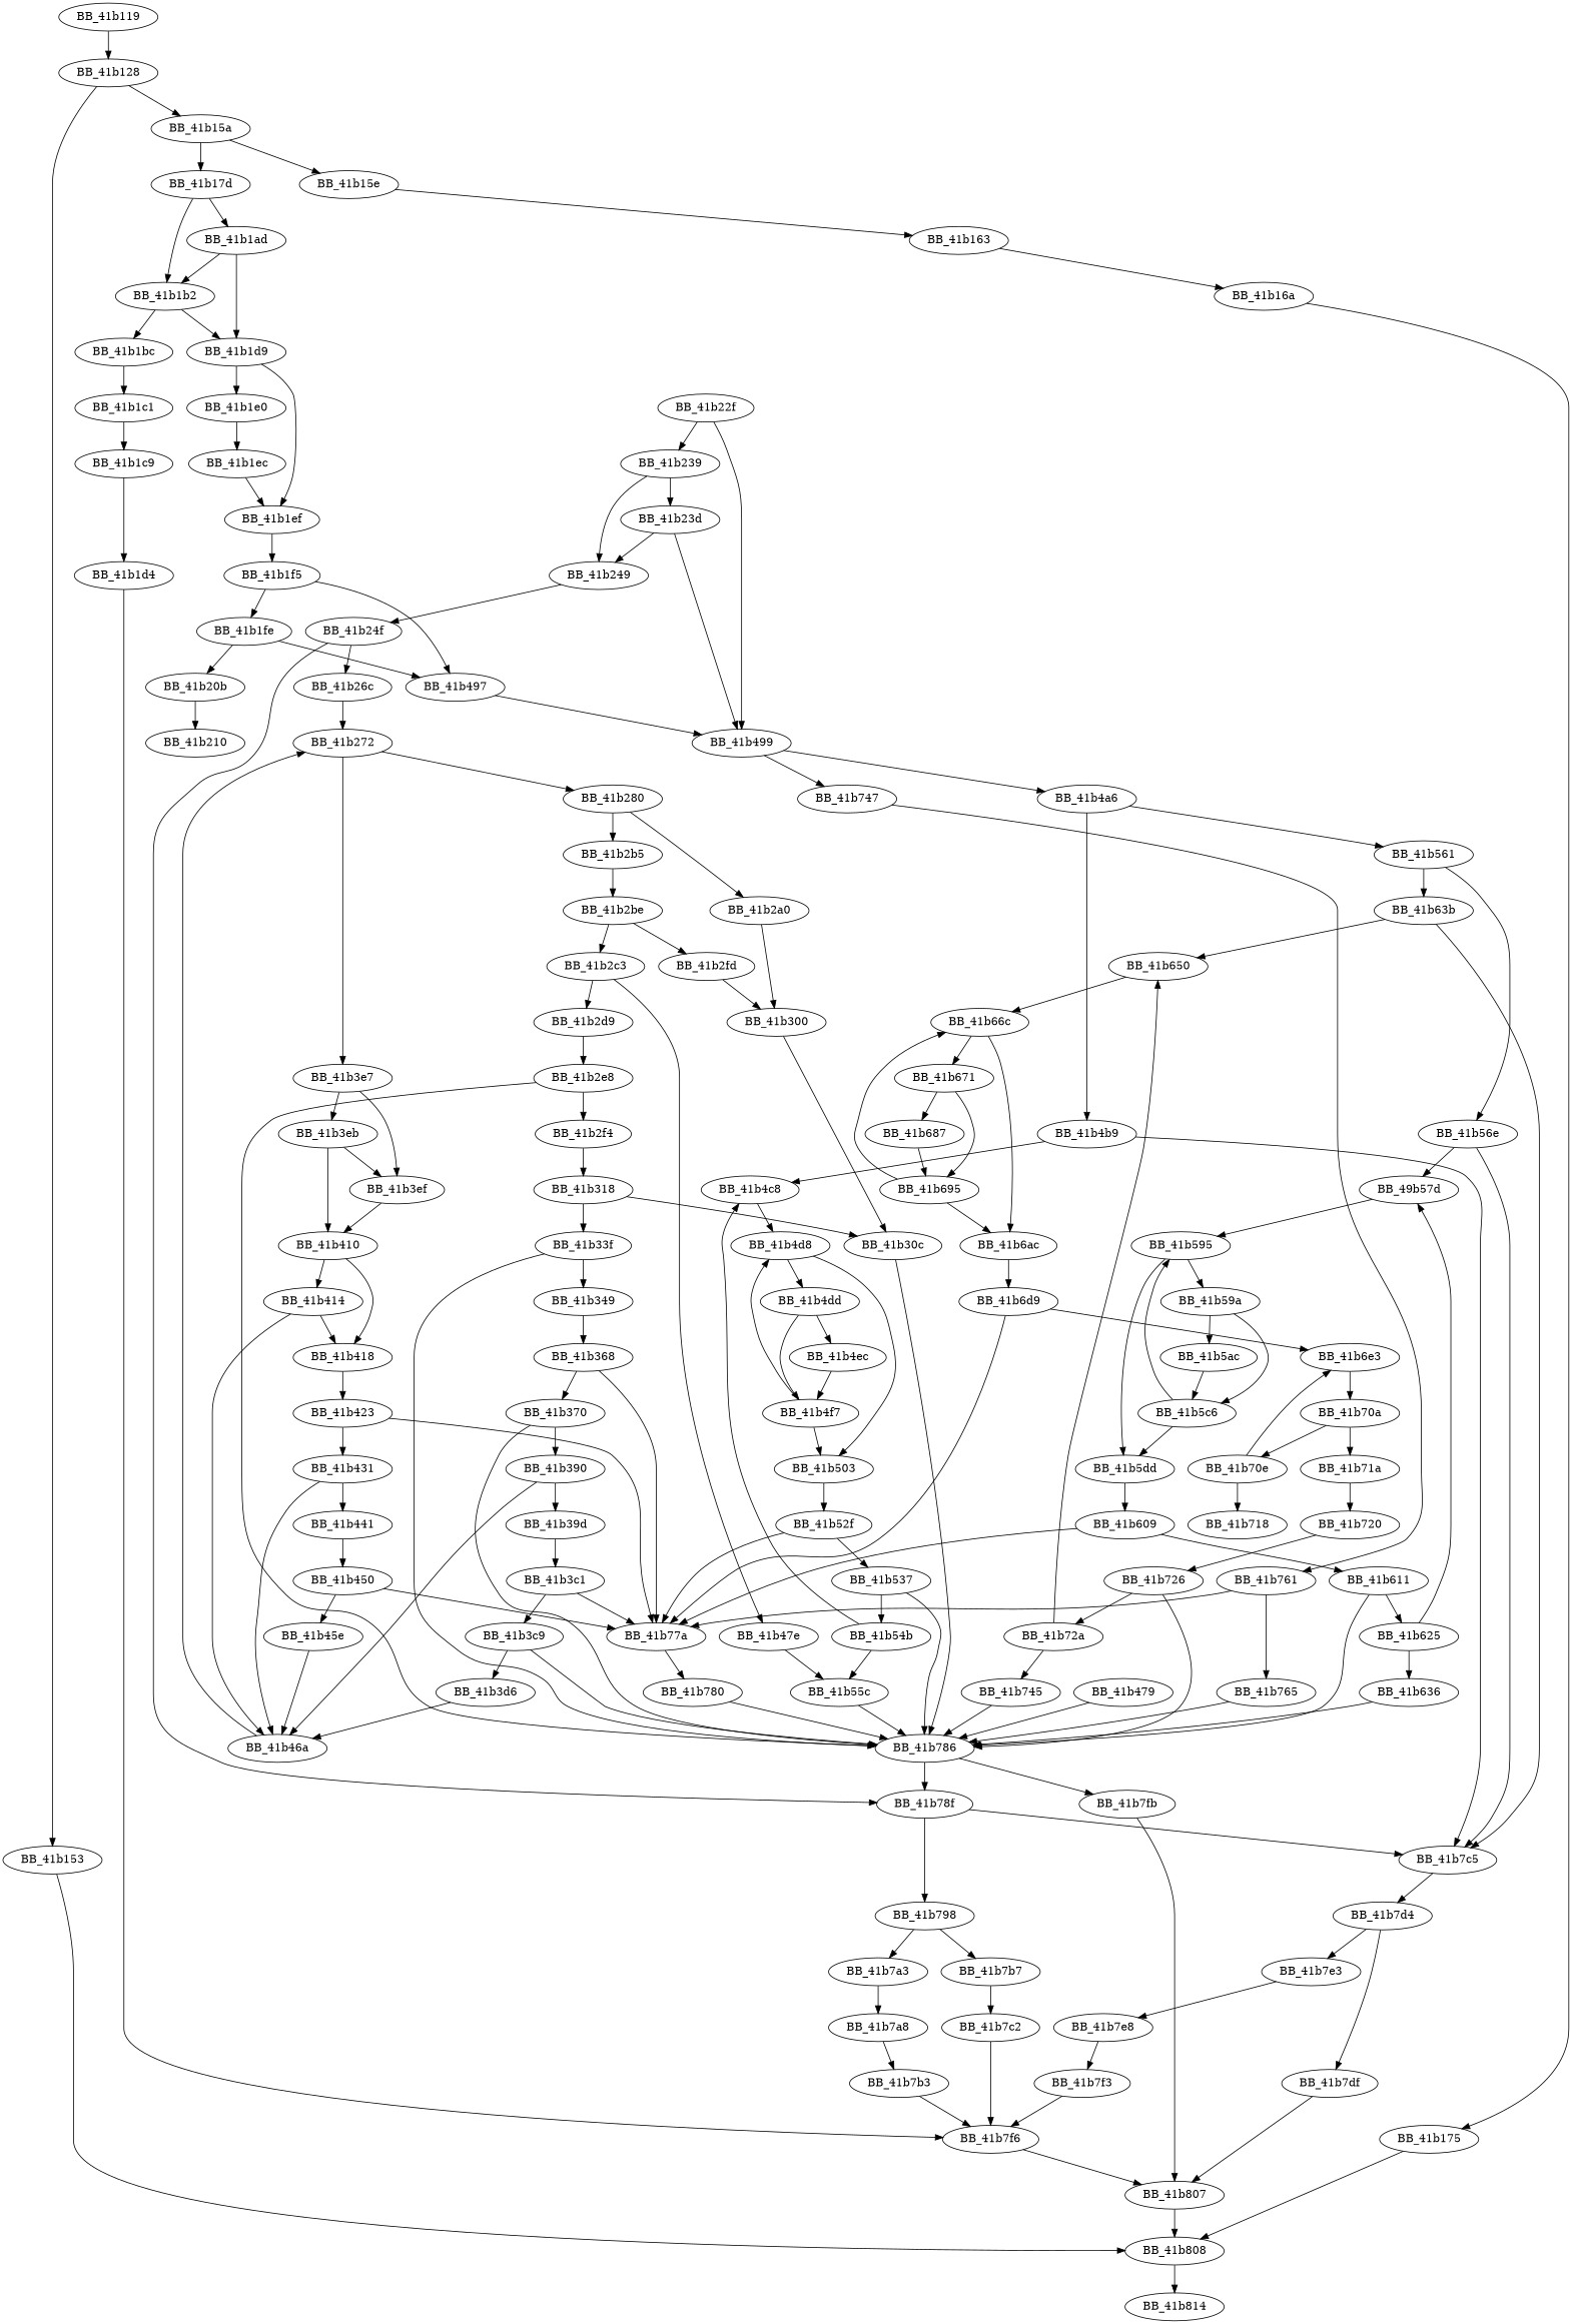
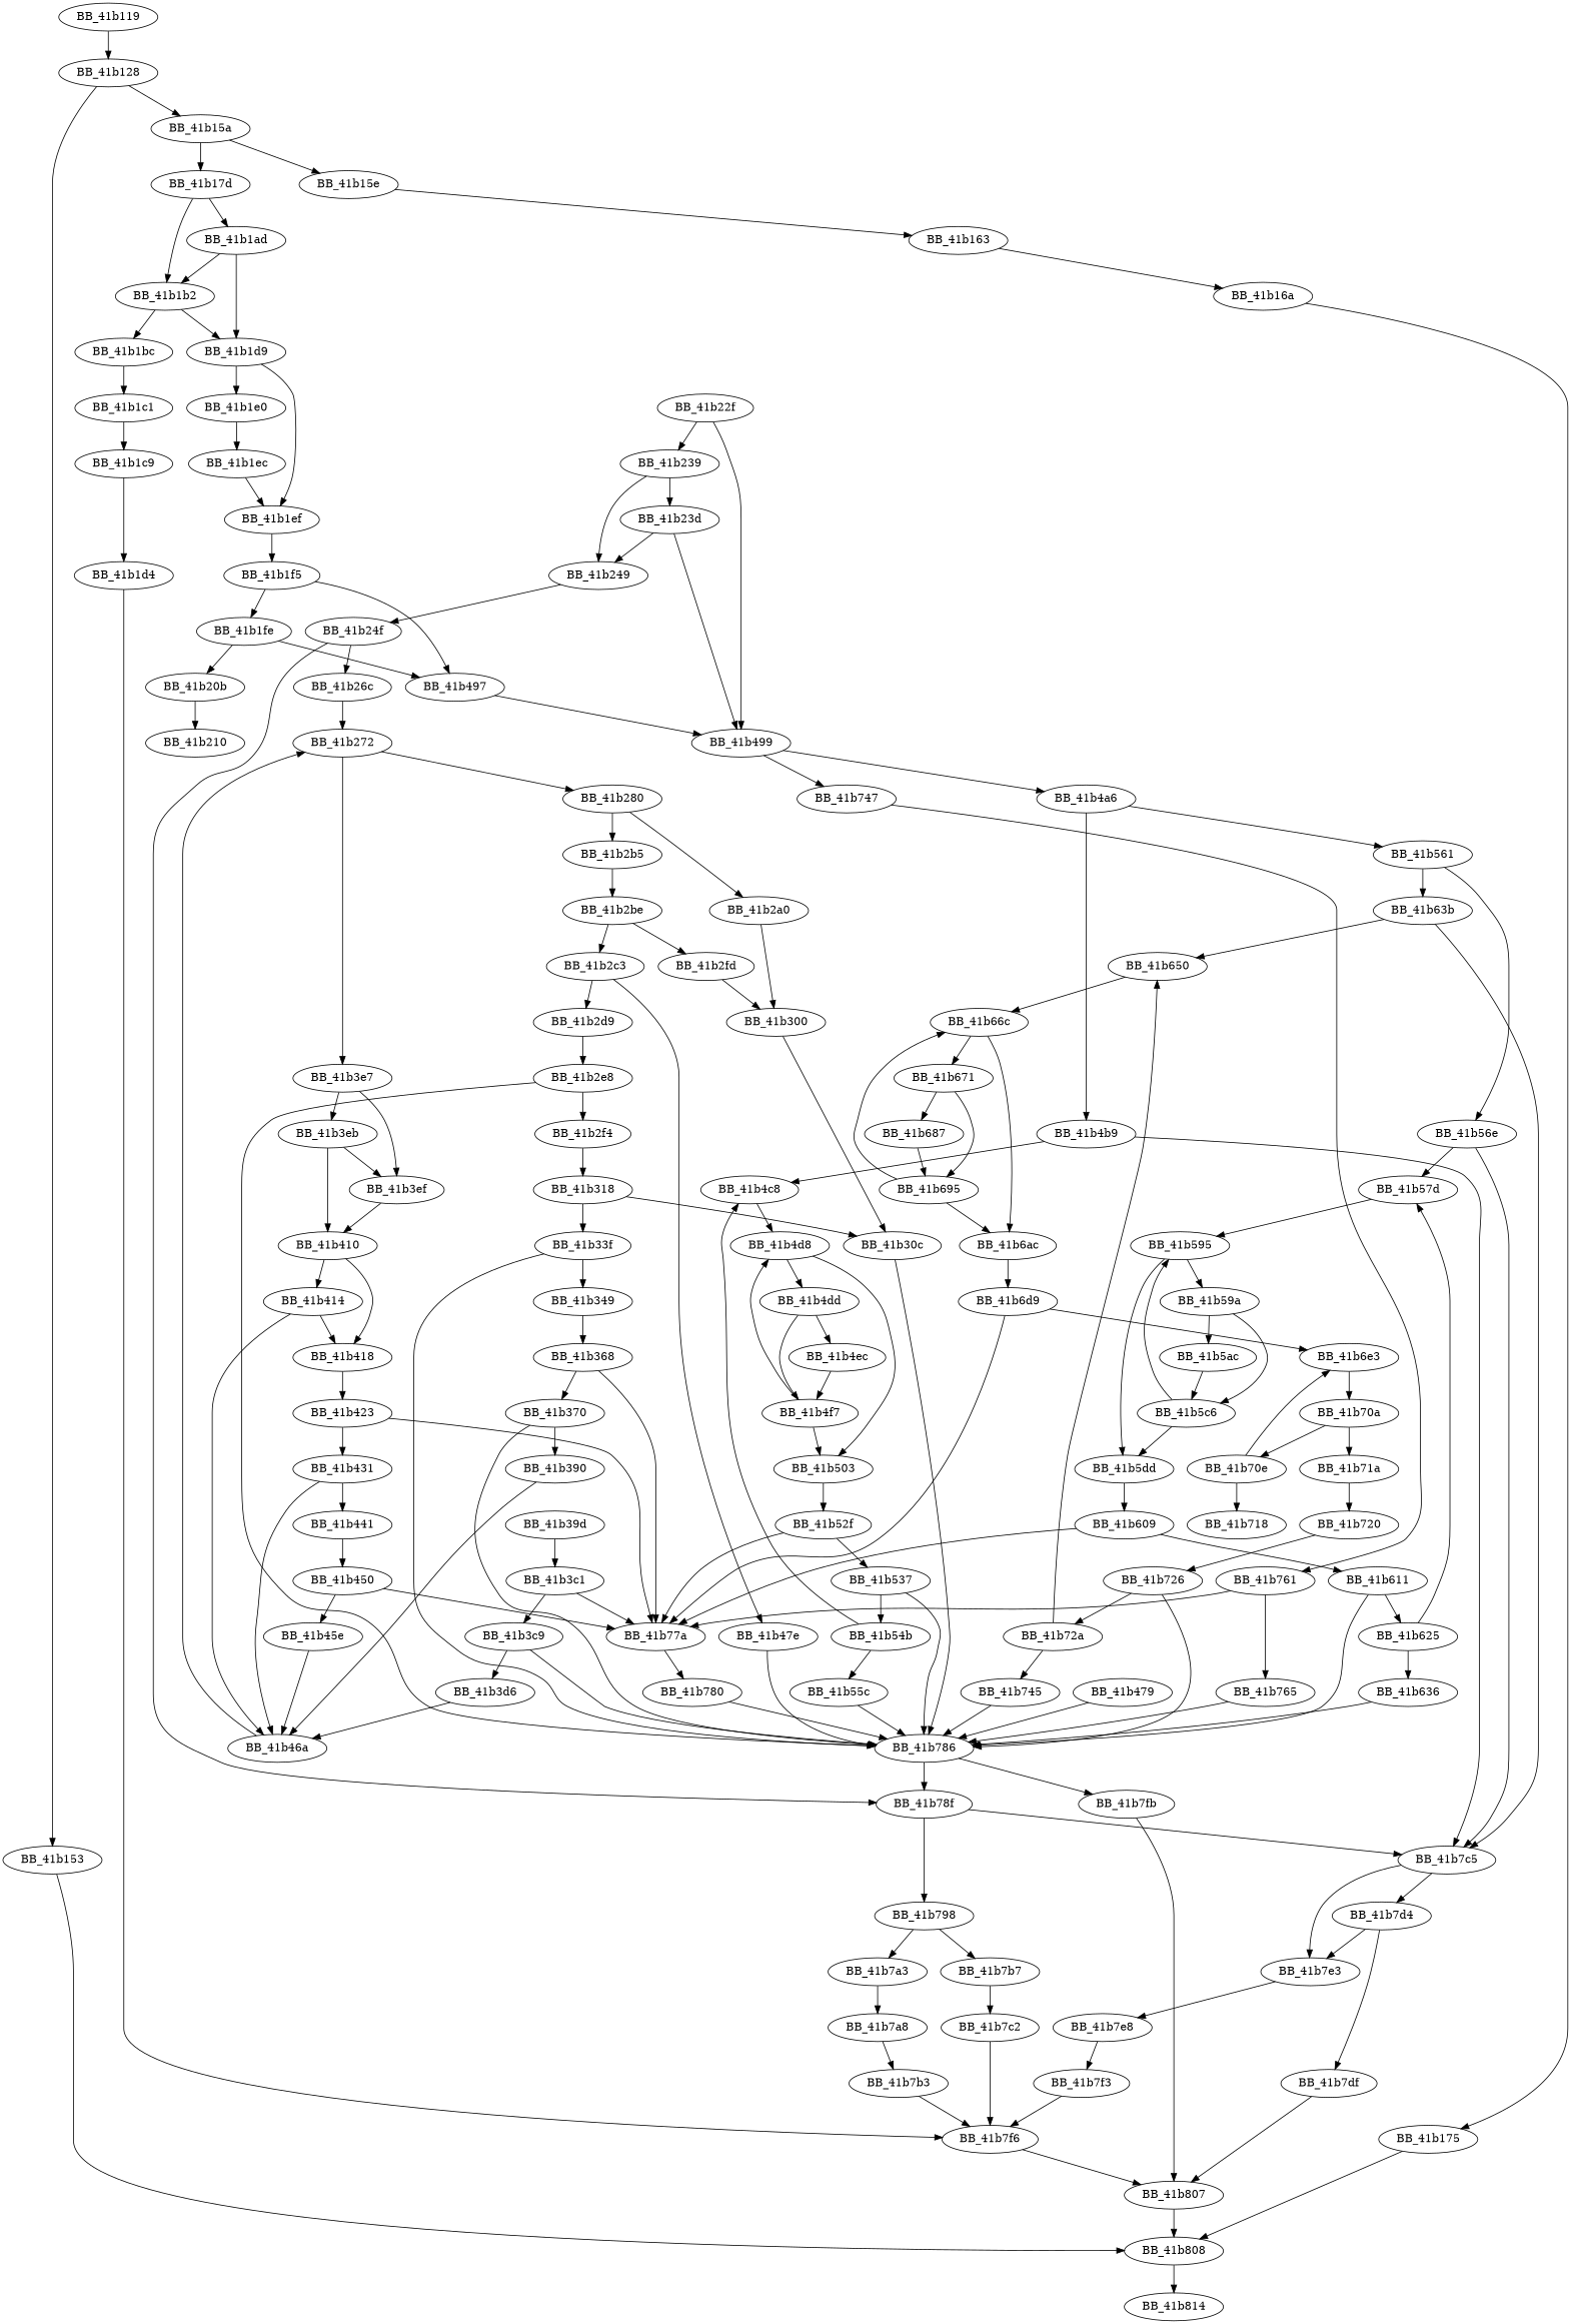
  digraph {
    BB_41b119
    BB_41b128
    BB_41b153
    BB_41b15a
    BB_41b808
    BB_41b15e
    BB_41b17d
    BB_41b814
    BB_41b163
    BB_41b1ad
    BB_41b1b2
    BB_41b16a
    BB_41b1d9
    BB_41b1bc
    BB_41b175
    BB_41b1e0
    BB_41b1ef
    BB_41b1c1
    BB_41b1ec
    BB_41b1f5
    BB_41b1c9
    BB_41b1d4
    BB_41b7f6
    BB_41b807
    BB_41b1fe
    BB_41b497
    BB_41b20b
    BB_41b499
    BB_41b210
    BB_41b4a6
    BB_41b747
    BB_41b22f
    BB_41b239
    BB_41b23d
    BB_41b249
    BB_41b24f
    BB_41b4b9
    BB_41b561
    BB_41b761
    BB_41b26c
    BB_41b78f
    BB_41b272
    BB_41b7c5
    BB_41b798
    BB_41b280
    BB_41b3e7
    BB_41b7d4
    BB_41b7e3
    BB_41b7a3
    BB_41b7b7
    BB_41b2a0
    BB_41b2b5
    BB_41b3eb
    BB_41b3ef
    BB_41b300
    BB_41b2be
    BB_41b410
    BB_41b30c
    BB_41b2c3
    BB_41b2fd
    BB_41b786
    BB_41b2d9
    BB_41b47e
    BB_41b2e8
    BB_41b2f4
    BB_41b7fb
    BB_41b318
    BB_41b33f
    BB_41b349
    BB_41b368
    BB_41b370
    BB_41b77a
    BB_41b390
    BB_41b780
    BB_41b39d
    BB_41b46a
    BB_41b3c1
    BB_41b3c9
    BB_41b479
    BB_41b3d6
    BB_41b414
    BB_41b418
    BB_41b423
    BB_41b431
    BB_41b441
    BB_41b450
    BB_41b45e
    BB_41b4c8
    BB_41b56e
    BB_41b63b
    BB_41b765
    BB_41b4d8
-   BB_41b57d [label=BB_49b57d]
+   BB_41b57d
    BB_41b650
    BB_41b4dd
    BB_41b503
    BB_41b7df
    BB_41b7e8
    BB_41b4ec
    BB_41b4f7
    BB_41b52f
    BB_41b537
    BB_41b54b
    BB_41b55c
    BB_41b595
    BB_41b66c
    BB_41b59a
    BB_41b5dd
    BB_41b5ac
    BB_41b5c6
    BB_41b609
    BB_41b611
    BB_41b625
    BB_41b636
    BB_41b671
    BB_41b6ac
    BB_41b687
    BB_41b695
    BB_41b6d9
    BB_41b6e3
    BB_41b70a
    BB_41b70e
    BB_41b71a
    BB_41b718
    BB_41b720
    BB_41b726
    BB_41b72a
    BB_41b745
    BB_41b7a8
    BB_41b7c2
    BB_41b7b3
    BB_41b7f3
    BB_41b119 -> BB_41b128
    BB_41b128 -> BB_41b153
    BB_41b128 -> BB_41b15a
    BB_41b153 -> BB_41b808
    BB_41b15a -> BB_41b15e
    BB_41b15a -> BB_41b17d
    BB_41b808 -> BB_41b814
    BB_41b15e -> BB_41b163
    BB_41b17d -> BB_41b1ad
    BB_41b17d -> BB_41b1b2
    BB_41b163 -> BB_41b16a
    BB_41b1ad -> BB_41b1b2
    BB_41b1ad -> BB_41b1d9
    BB_41b1b2 -> BB_41b1d9
    BB_41b1b2 -> BB_41b1bc
    BB_41b16a -> BB_41b175
    BB_41b1d9 -> BB_41b1e0
    BB_41b1d9 -> BB_41b1ef
    BB_41b1bc -> BB_41b1c1
    BB_41b175 -> BB_41b808
    BB_41b1e0 -> BB_41b1ec
    BB_41b1ef -> BB_41b1f5
    BB_41b1c1 -> BB_41b1c9
    BB_41b1ec -> BB_41b1ef
    BB_41b1f5 -> BB_41b1fe
    BB_41b1f5 -> BB_41b497
    BB_41b1c9 -> BB_41b1d4
    BB_41b1d4 -> BB_41b7f6
    BB_41b7f6 -> BB_41b807
    BB_41b807 -> BB_41b808
    BB_41b1fe -> BB_41b497
    BB_41b1fe -> BB_41b20b
    BB_41b497 -> BB_41b499
    BB_41b20b -> BB_41b210
    BB_41b499 -> BB_41b4a6
    BB_41b499 -> BB_41b747
    BB_41b4a6 -> BB_41b4b9
    BB_41b4a6 -> BB_41b561
    BB_41b747 -> BB_41b761
    BB_41b22f -> BB_41b499
    BB_41b22f -> BB_41b239
    BB_41b239 -> BB_41b23d
    BB_41b239 -> BB_41b249
    BB_41b23d -> BB_41b499
    BB_41b23d -> BB_41b249
    BB_41b249 -> BB_41b24f
    BB_41b24f -> BB_41b26c
    BB_41b24f -> BB_41b78f
    BB_41b4b9 -> BB_41b7c5
    BB_41b4b9 -> BB_41b4c8
    BB_41b561 -> BB_41b56e
    BB_41b561 -> BB_41b63b
    BB_41b761 -> BB_41b77a
    BB_41b761 -> BB_41b765
    BB_41b26c -> BB_41b272
    BB_41b78f -> BB_41b7c5
    BB_41b78f -> BB_41b798
    BB_41b272 -> BB_41b280
    BB_41b272 -> BB_41b3e7
    BB_41b7c5 -> BB_41b7d4
+   BB_41b7c5 -> BB_41b7e3
    BB_41b798 -> BB_41b7a3
    BB_41b798 -> BB_41b7b7
    BB_41b280 -> BB_41b2a0
    BB_41b280 -> BB_41b2b5
    BB_41b3e7 -> BB_41b3eb
    BB_41b3e7 -> BB_41b3ef
    BB_41b7d4 -> BB_41b7e3
    BB_41b7d4 -> BB_41b7df
    BB_41b7e3 -> BB_41b7e8
    BB_41b7a3 -> BB_41b7a8
    BB_41b7b7 -> BB_41b7c2
    BB_41b2a0 -> BB_41b300
    BB_41b2b5 -> BB_41b2be
    BB_41b3eb -> BB_41b3ef
    BB_41b3eb -> BB_41b410
    BB_41b3ef -> BB_41b410
    BB_41b300 -> BB_41b30c
    BB_41b2be -> BB_41b2c3
    BB_41b2be -> BB_41b2fd
    BB_41b410 -> BB_41b414
    BB_41b410 -> BB_41b418
    BB_41b30c -> BB_41b786
    BB_41b2c3 -> BB_41b2d9
    BB_41b2c3 -> BB_41b47e
    BB_41b2fd -> BB_41b300
    BB_41b786 -> BB_41b78f
    BB_41b786 -> BB_41b7fb
    BB_41b2d9 -> BB_41b2e8
-   BB_41b47e -> BB_41b55c
+   BB_41b47e -> BB_41b786
    BB_41b2e8 -> BB_41b786
    BB_41b2e8 -> BB_41b2f4
    BB_41b2f4 -> BB_41b318
    BB_41b7fb -> BB_41b807
    BB_41b318 -> BB_41b30c
    BB_41b318 -> BB_41b33f
    BB_41b33f -> BB_41b786
    BB_41b33f -> BB_41b349
    BB_41b349 -> BB_41b368
    BB_41b368 -> BB_41b370
    BB_41b368 -> BB_41b77a
    BB_41b370 -> BB_41b786
    BB_41b370 -> BB_41b390
    BB_41b77a -> BB_41b780
-   BB_41b390 -> BB_41b39d
    BB_41b390 -> BB_41b46a
    BB_41b780 -> BB_41b786
    BB_41b39d -> BB_41b3c1
    BB_41b46a -> BB_41b272
    BB_41b3c1 -> BB_41b77a
    BB_41b3c1 -> BB_41b3c9
    BB_41b3c9 -> BB_41b786
    BB_41b3c9 -> BB_41b3d6
    BB_41b479 -> BB_41b786
    BB_41b3d6 -> BB_41b46a
    BB_41b414 -> BB_41b46a
    BB_41b414 -> BB_41b418
    BB_41b418 -> BB_41b423
    BB_41b423 -> BB_41b77a
    BB_41b423 -> BB_41b431
    BB_41b431 -> BB_41b46a
    BB_41b431 -> BB_41b441
    BB_41b441 -> BB_41b450
    BB_41b450 -> BB_41b77a
    BB_41b450 -> BB_41b45e
    BB_41b45e -> BB_41b46a
    BB_41b4c8 -> BB_41b4d8
    BB_41b56e -> BB_41b7c5
    BB_41b56e -> BB_41b57d
    BB_41b63b -> BB_41b7c5
    BB_41b63b -> BB_41b650
    BB_41b765 -> BB_41b786
    BB_41b4d8 -> BB_41b4dd
    BB_41b4d8 -> BB_41b503
    BB_41b57d -> BB_41b595
    BB_41b650 -> BB_41b66c
    BB_41b4dd -> BB_41b4ec
    BB_41b4dd -> BB_41b4f7
    BB_41b503 -> BB_41b52f
    BB_41b7df -> BB_41b807
    BB_41b7e8 -> BB_41b7f3
    BB_41b4ec -> BB_41b4f7
    BB_41b4f7 -> BB_41b4d8
    BB_41b4f7 -> BB_41b503
    BB_41b52f -> BB_41b77a
    BB_41b52f -> BB_41b537
    BB_41b537 -> BB_41b786
    BB_41b537 -> BB_41b54b
    BB_41b54b -> BB_41b4c8
    BB_41b54b -> BB_41b55c
    BB_41b55c -> BB_41b786
    BB_41b595 -> BB_41b59a
    BB_41b595 -> BB_41b5dd
    BB_41b66c -> BB_41b671
    BB_41b66c -> BB_41b6ac
    BB_41b59a -> BB_41b5ac
    BB_41b59a -> BB_41b5c6
    BB_41b5dd -> BB_41b609
    BB_41b5ac -> BB_41b5c6
    BB_41b5c6 -> BB_41b595
    BB_41b5c6 -> BB_41b5dd
    BB_41b609 -> BB_41b77a
    BB_41b609 -> BB_41b611
    BB_41b611 -> BB_41b786
    BB_41b611 -> BB_41b625
    BB_41b625 -> BB_41b57d
    BB_41b625 -> BB_41b636
    BB_41b636 -> BB_41b786
    BB_41b671 -> BB_41b687
    BB_41b671 -> BB_41b695
    BB_41b6ac -> BB_41b6d9
    BB_41b687 -> BB_41b695
    BB_41b695 -> BB_41b66c
    BB_41b695 -> BB_41b6ac
    BB_41b6d9 -> BB_41b77a
    BB_41b6d9 -> BB_41b6e3
    BB_41b6e3 -> BB_41b70a
    BB_41b70a -> BB_41b70e
    BB_41b70a -> BB_41b71a
    BB_41b70e -> BB_41b6e3
    BB_41b70e -> BB_41b718
    BB_41b71a -> BB_41b720
    BB_41b720 -> BB_41b726
    BB_41b726 -> BB_41b786
    BB_41b726 -> BB_41b72a
    BB_41b72a -> BB_41b650
    BB_41b72a -> BB_41b745
    BB_41b745 -> BB_41b786
    BB_41b7a8 -> BB_41b7b3
    BB_41b7c2 -> BB_41b7f6
    BB_41b7b3 -> BB_41b7f6
    BB_41b7f3 -> BB_41b7f6
  }
